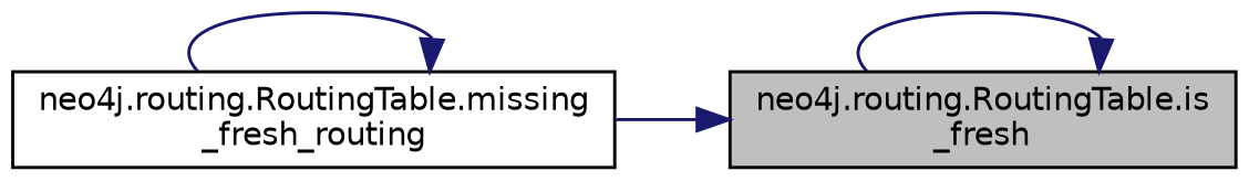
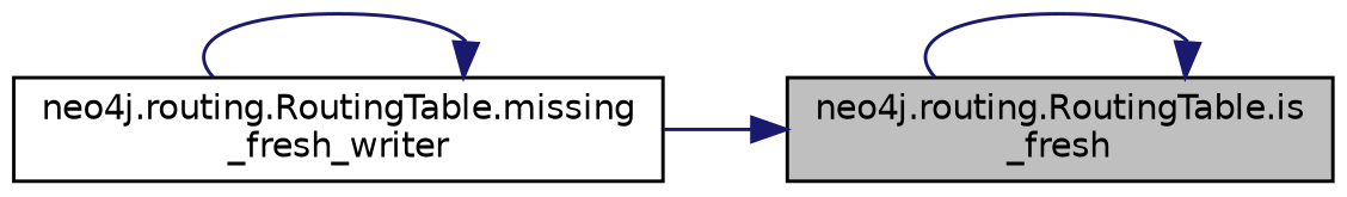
  digraph {
    rankdir=RL
    node [color=black fontname=Helvetica fontsize=10 shape=record style=filled]
    edge [color=midnightblue dir=back fontname=Helvetica fontsize=10 labelfontname=Helvetica labelfontsize=10 style=solid]
    n1 [fillcolor=grey75 fontcolor=black height=0.2 label="neo4j.routing.RoutingTable.is\l_fresh" width=0.4]
-   n2 [fillcolor=white height=0.2 label="neo4j.routing.RoutingTable.missing\l_fresh_routing" width=0.4]
+   n2 [fillcolor=white height=0.2 label="neo4j.routing.RoutingTable.missing\l_fresh_writer" width=0.4]
    n1 -> n1
    n1 -> n2
    n2 -> n2
  }
